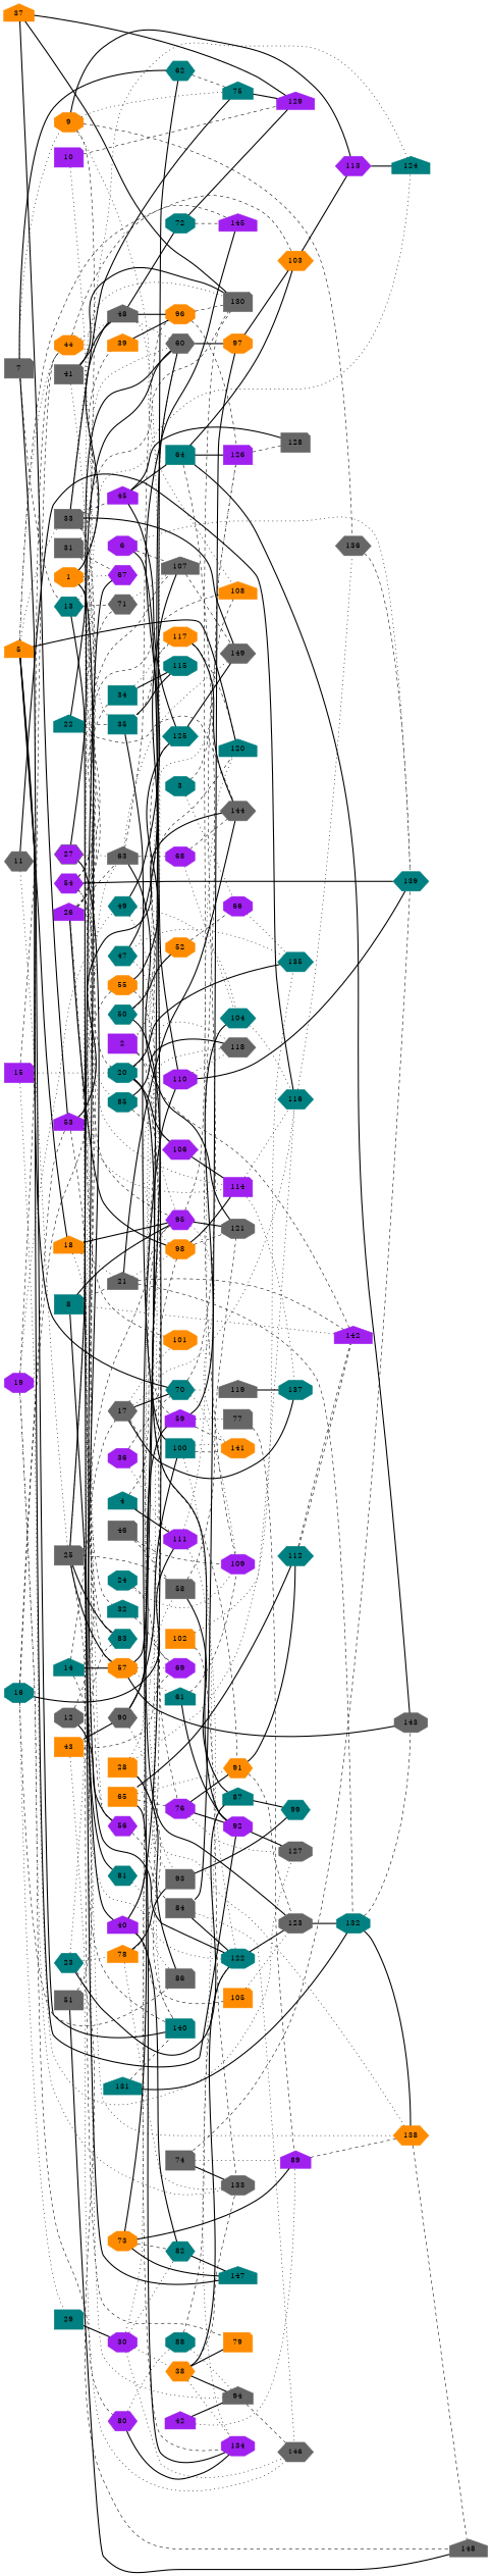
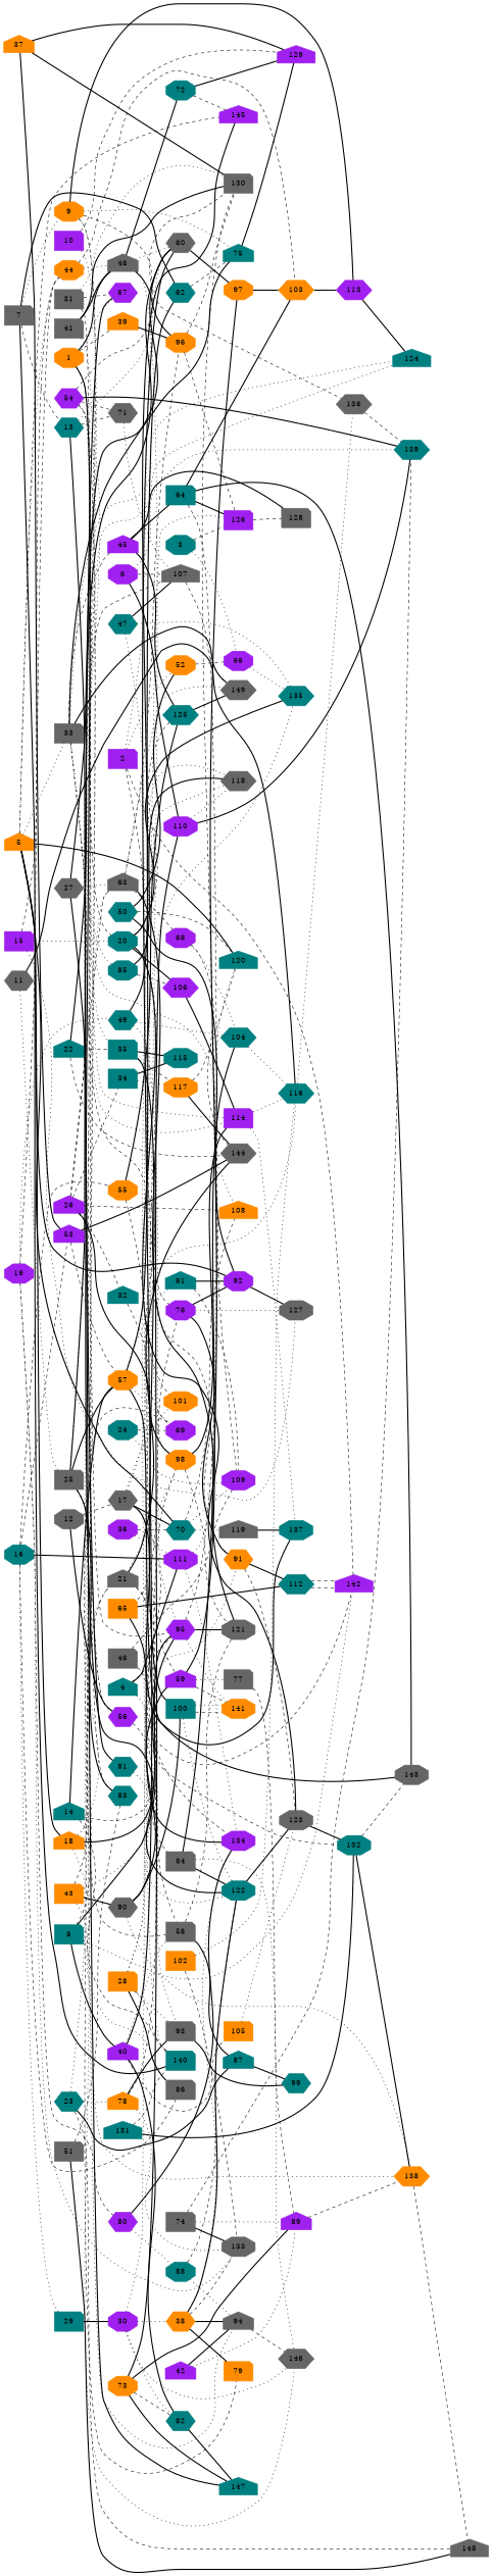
  graph {
    rankdir=LR
    node [color=teal shape=octagon style=filled]
    edge [style=bold]
    1 [color=darkorange]
    39 [color=darkorange shape=house]
    48 [color=gray40 shape=house]
    56 [color=purple shape=hexagon]
    67 [color=purple shape=hexagon]
    122
    96 [color=darkorange]
    60 [color=gray40 shape=hexagon]
    140 [shape=note]
    72
    84 [color=gray40 shape=note]
    123 [color=gray40]
    2 [color=purple shape=note]
    52 [color=darkorange]
    76 [color=purple]
    142 [color=purple shape=house]
    66 [color=purple]
    97 [color=darkorange]
    92 [color=purple]
    127 [color=gray40]
    91 [color=darkorange shape=hexagon]
    3
    126 [color=purple shape=note]
    135 [shape=hexagon]
    128 [color=gray40 shape=note]
    4 [shape=house]
    93 [color=gray40 shape=note]
    95 [color=purple shape=hexagon]
    111 [color=purple]
    99 [shape=hexagon]
    130 [color=gray40 shape=note]
    121 [color=gray40]
    141 [color=darkorange]
    120 [shape=house]
    134 [color=purple]
    5 [color=darkorange shape=house]
    18 [color=darkorange shape=house]
    33 [color=gray40 shape=note]
    44 [color=darkorange]
    70 [shape=hexagon]
    145 [color=purple shape=house]
    21 [color=gray40 shape=house]
    86 [color=gray40 shape=note]
    75 [shape=house]
    101 [color=darkorange]
    124 [shape=house]
    45 [color=purple shape=house]
    94 [color=gray40 shape=house]
    114 [color=purple shape=note]
    149 [color=gray40 shape=hexagon]
    103 [color=darkorange shape=hexagon]
    108 [color=darkorange shape=house]
    109 [color=purple]
    119 [color=gray40 shape=house]
    6 [color=purple]
    107 [color=gray40 shape=house]
    110 [color=purple]
    139 [shape=hexagon]
    118 [color=gray40 shape=hexagon]
    7 [color=gray40 shape=note]
    9 [color=darkorange]
    13 [shape=hexagon]
    62 [shape=hexagon]
    20
    113 [color=purple shape=hexagon]
    136 [color=gray40 shape=hexagon]
    71 [color=gray40 shape=hexagon]
    147 [shape=house]
    8 [shape=note]
    40 [color=purple shape=house]
    98 [color=darkorange]
    132
    144 [color=gray40 shape=hexagon]
    58 [color=gray40 shape=note]
    82 [shape=hexagon]
    105 [color=darkorange shape=note]
    106 [color=purple shape=hexagon]
    125 [shape=hexagon]
    129 [color=purple shape=house]
    10 [color=purple shape=note]
    35 [shape=note]
    115
    117 [color=darkorange]
    100 [shape=note]
    11 [color=gray40 shape=hexagon]
    25 [color=gray40 shape=note]
    116 [shape=hexagon]
    57 [color=darkorange]
    79 [color=darkorange shape=note]
    83 [shape=hexagon]
    12 [color=gray40]
    17 [color=gray40 shape=hexagon]
    137
    14 [shape=house]
    69 [color=purple]
    61 [shape=house]
    143 [color=gray40]
    15 [color=purple shape=note]
    16
    29 [shape=note]
    53 [color=purple shape=house]
    55 [color=darkorange]
    30 [color=purple]
    59 [color=purple shape=house]
    19 [color=purple]
    49 [shape=hexagon]
    80 [color=purple shape=hexagon]
    133 [color=gray40]
    104 [shape=hexagon]
    88
    112 [shape=hexagon]
    138 [color=darkorange shape=hexagon]
    22 [shape=house]
    23 [shape=hexagon]
    63 [color=gray40 shape=house]
    78 [color=darkorange shape=house]
    87 [shape=house]
    148 [color=gray40 shape=house]
    68 [color=purple]
    24
    26 [color=purple shape=house]
    32 [shape=house]
    34 [shape=note]
-   27 [color=gray40 shape=hexagon fillcolor=purple]
+   27 [color=gray40 shape=hexagon]
    81 [shape=hexagon]
    28 [color=darkorange shape=note]
    38 [color=darkorange shape=hexagon]
    146 [color=gray40 shape=hexagon]
    31 [color=gray40 shape=note]
    64 [shape=note]
    36 [color=purple]
    37 [color=darkorange shape=house]
    41 [color=gray40 shape=note]
    42 [color=purple shape=house]
    89 [color=purple shape=house]
    43 [color=darkorange shape=note]
    90 [color=gray40 shape=hexagon]
    77 [color=gray40 shape=note]
    46 [color=gray40 shape=note]
    47 [shape=hexagon]
    50 [shape=hexagon]
    51 [color=gray40 shape=note]
    54 [color=purple shape=hexagon]
    85
    65 [color=darkorange shape=note]
    73 [color=darkorange]
    74 [color=gray40 shape=note]
    102 [color=darkorange shape=note]
    131 [shape=house]
    1 -- 39 [style=dashed]
    1 -- 48
    1 -- 56 [style=dashed]
    1 -- 67 [style=dotted]
    1 -- 122
    39 -- 96
    48 -- 96
    48 -- 60 [style=dotted]
    48 -- 140 [style=dotted]
    48 -- 72
    56 -- 84 [style=dashed]
    122 -- 123
    96 -- 126 [style=dashed]
    96 -- 130 [style=dashed]
    60 -- 97
    72 -- 145 [style=dashed]
    72 -- 129
    84 -- 122
    84 -- 97
    84 -- 146 [style=dotted]
    123 -- 132
    2 -- 60 [style=dotted]
    2 -- 52 [style=dotted]
    2 -- 76 [style=dashed]
    2 -- 142 [style=dashed]
    52 -- 66 [style=dashed]
    76 -- 92
    76 -- 127 [style=dotted]
    76 -- 91
    66 -- 135 [style=dotted]
    97 -- 103
    92 -- 127
    91 -- 123 [style=dashed]
    91 -- 112
    3 -- 66 [style=dotted]
    3 -- 126 [style=dashed]
    126 -- 128 [style=dashed]
    4 -- 93 [style=dotted]
    4 -- 95 [style=dashed]
    4 -- 111
    93 -- 99
    95 -- 130 [style=dashed]
    95 -- 121
    95 -- 141 [style=dotted]
    111 -- 120 [style=dotted]
    111 -- 134 [style=dotted]
    5 -- 92
    5 -- 120
    5 -- 18
    5 -- 33 [style=dotted]
    5 -- 44 [style=dotted]
    5 -- 70
    5 -- 145 [style=dashed]
    18 -- 95
    18 -- 21 [style=dotted]
    18 -- 86 [style=dotted]
    33 -- 75
    33 -- 101 [style=dashed]
    33 -- 124 [style=dotted]
    33 -- 45 [style=dashed]
    33 -- 94 [style=dotted]
    33 -- 114 [style=dotted]
    33 -- 149
    44 -- 48 [style=dotted]
    44 -- 103 [style=dashed]
    70 -- 108 [style=dashed]
    70 -- 109 [style=dotted]
    70 -- 119 [style=dotted]
    21 -- 142 [style=dashed]
    21 -- 98 [style=dotted]
    21 -- 132 [style=dashed]
    21 -- 144
    75 -- 129
    45 -- 128
    45 -- 125
    45 -- 64
    94 -- 146 [style=dashed]
    114 -- 116 [style=dotted]
    114 -- 137 [style=dotted]
    103 -- 113
    119 -- 137
    6 -- 107 [style=dashed]
    6 -- 110
    6 -- 139 [style=dotted]
    107 -- 149 [style=dashed]
    110 -- 139
    110 -- 118 [style=dotted]
    7 -- 140
    7 -- 9 [style=dotted]
    7 -- 13 [style=dashed]
    7 -- 62
    9 -- 75 [style=dotted]
    9 -- 108 [style=dotted]
    9 -- 20 [style=dashed]
    9 -- 113
    9 -- 136 [style=dashed]
    13 -- 60 [style=dotted]
    13 -- 71 [style=dashed]
    13 -- 147
    62 -- 75 [style=dashed]
    20 -- 123
    20 -- 91 [style=dashed]
    20 -- 135
    20 -- 118 [style=dotted]
    20 -- 106
    20 -- 125 [style=dashed]
    113 -- 124
    136 -- 139 [style=dashed]
    71 -- 107 [style=dotted]
    8 -- 142 [style=dotted]
    8 -- 95
    8 -- 21 [style=dashed]
    8 -- 40
    40 -- 60
    40 -- 58 [style=dotted]
    40 -- 82
    40 -- 105 [style=dashed]
    98 -- 121 [style=dashed]
    98 -- 114
    132 -- 143 [style=dashed]
    132 -- 138
    58 -- 121 [style=dashed]
    58 -- 87
    82 -- 147
    105 -- 123 [style=dotted]
    106 -- 114
    125 -- 149
    10 -- 129 [style=dashed]
    10 -- 35 [style=dotted]
    35 -- 115
    35 -- 117 [style=dashed]
    35 -- 100
    117 -- 120 [style=dashed]
    117 -- 144
    100 -- 122 [style=dotted]
    100 -- 141 [style=dashed]
    100 -- 141 [style=dotted]
    11 -- 25 [style=dotted]
    11 -- 116
    25 -- 67
    25 -- 124 [style=dotted]
    25 -- 58 [style=dashed]
    25 -- 57
    25 -- 79 [style=dashed]
    25 -- 83
    116 -- 136 [style=dotted]
    57 -- 62
    57 -- 69 [style=dotted]
    57 -- 61 [style=dotted]
    57 -- 143
    12 -- 56
    12 -- 17 [style=dashed]
    17 -- 134 [style=dashed]
    17 -- 70
    17 -- 101 [style=dotted]
    17 -- 116 [style=dotted]
    17 -- 137
    14 -- 140 [style=dashed]
    14 -- 95 [style=dashed]
    14 -- 57
    61 -- 92
    61 -- 109 [style=dashed]
    15 -- 127 [style=dotted]
    15 -- 44 [style=dashed]
    15 -- 20 [style=dotted]
    16 -- 111
    16 -- 86 [style=dashed]
    16 -- 29 [style=dotted]
    16 -- 53 [style=dashed]
    16 -- 55 [style=dashed]
    29 -- 30
    53 -- 144
    53 -- 57 [style=dashed]
    55 -- 125
    55 -- 59 [style=dashed]
    30 -- 126 [style=dotted]
    30 -- 82 [style=dotted]
    30 -- 38 [style=dotted]
    30 -- 146 [style=dotted]
    59 -- 141 [style=dashed]
    59 -- 104
    59 -- 77 [style=dotted]
    19 -- 44 [style=dashed]
    19 -- 49 [style=dotted]
    19 -- 80 [style=dashed]
    19 -- 133 [style=dotted]
    49 -- 95 [style=dotted]
    49 -- 145
    49 -- 104 [style=dotted]
    80 -- 134
    80 -- 88 [style=dotted]
    104 -- 116 [style=dotted]
    88 -- 122 [style=dashed]
    88 -- 94 [style=dotted]
    112 -- 142 [style=dashed]
    112 -- 142 [style=dashed]
    138 -- 148 [style=dashed]
    22 -- 60
    22 -- 144 [style=dashed]
    22 -- 35 [style=dashed]
    23 -- 63 [style=dotted]
    23 -- 78 [style=dotted]
    23 -- 87
    23 -- 148 [style=dashed]
    63 -- 96 [style=dashed]
    63 -- 121
    63 -- 149 [style=dotted]
    63 -- 68 [style=dashed]
    78 -- 93
    78 -- 98 [style=dashed]
    78 -- 133 [style=dotted]
    87 -- 99
    68 -- 144 [style=dashed]
    68 -- 104 [style=dotted]
    24 -- 109 [style=dotted]
    24 -- 69 [style=dashed]
    26 -- 108 [style=dashed]
    26 -- 107 [style=dashed]
    26 -- 98
    26 -- 138 [style=dotted]
    26 -- 63 [style=dashed]
    26 -- 32 [style=dashed]
    26 -- 34 [style=dashed]
    32 -- 69 [style=dashed]
    34 -- 115
    34 -- 117 [style=dotted]
    27 -- 60
    27 -- 63 [style=dotted]
    27 -- 81
    81 -- 122 [style=dotted]
    28 -- 140 [style=dashed]
    28 -- 135 [style=dotted]
    28 -- 93 [style=dotted]
    28 -- 86
    28 -- 118 [style=dotted]
    38 -- 122
    38 -- 134 [style=dotted]
    38 -- 94
    38 -- 79
    38 -- 133 [style=dashed]
    31 -- 67 [style=dashed]
    31 -- 95 [style=dashed]
    31 -- 130 [style=dotted]
    64 -- 126
    64 -- 103
    64 -- 109 [style=dashed]
    64 -- 143
    36 -- 111 [style=dotted]
    36 -- 70 [style=dashed]
    37 -- 130
    37 -- 129
    37 -- 53
    41 -- 48
    41 -- 56 [style=dotted]
    41 -- 130
    42 -- 94
    42 -- 89 [style=dotted]
    89 -- 138 [style=dashed]
    43 -- 69 [style=dashed]
    43 -- 146 [style=dotted]
    43 -- 90
    90 -- 100
    90 -- 59
    90 -- 138 [style=dotted]
    77 -- 89 [style=dashed]
    46 -- 109 [style=dashed]
    46 -- 58 [style=dashed]
    47 -- 135 [style=dotted]
    47 -- 107
    47 -- 98 [style=dotted]
    50 -- 52
    50 -- 92
    50 -- 120 [style=dashed]
    51 -- 83 [style=dashed]
    51 -- 148
    54 -- 130 [style=dashed]
    54 -- 114 [style=dotted]
    54 -- 139
    54 -- 71 [style=dashed]
    54 -- 83 [style=dashed]
    54 -- 85 [style=dotted]
    85 -- 118
    85 -- 106 [style=dashed]
    65 -- 76 [style=dashed]
-   65 -- 91 [style=dotted]
+   43 -- 91 [style=dotted]
    65 -- 134
    65 -- 112
    73 -- 110
    73 -- 147
    73 -- 82 [style=dashed]
    73 -- 89
    74 -- 139 [style=dashed]
    74 -- 133
    74 -- 89 [style=dotted]
    102 -- 116 [style=dotted]
    102 -- 133 [style=dashed]
    131 -- 140 [style=dashed]
    131 -- 132
  }
